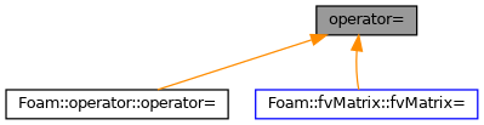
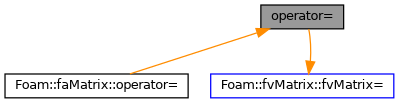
  digraph {
    rankdir=TB
    node [color=black fillcolor=white fontname=Helvetica fontsize=10 shape=box style=filled]
    edge [color=darkorange dir=back fontname=Helvetica fontsize=10 labelfontname=Helvetica labelfontsize=10 style=solid]
    n1 [fillcolor=grey60 fontcolor=black height=0.2 label="operator=" width=0.4]
-   n2 [height=0.2 label="Foam::operator::operator=" width=0.4]
+   n2 [height=0.2 label="Foam::faMatrix::operator=" width=0.4]
    n3 [color=blue height=0.2 label="Foam::fvMatrix::fvMatrix=" width=0.4]
    n1 -> n2
-   n1 -> n3
+   n3 -> n1
  }
